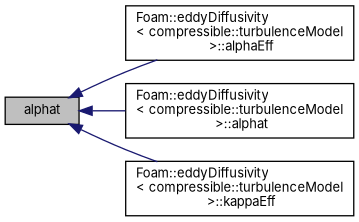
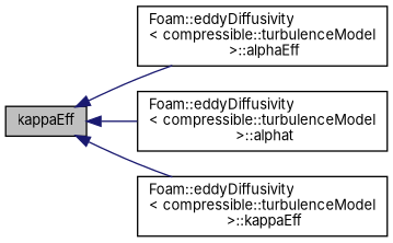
  digraph {
    rankdir=LR
    fontname=Inter
    node [color=black fontname=Inter fontsize=10 shape=record]
    edge [color=midnightblue dir=back fontname=Inter fontsize=10 labelfontname=FreeSans labelfontsize=10 style=solid]
-   n1 [fillcolor=grey75 fontcolor=black height=0.2 label=alphat style=filled width=0.4]
+   n1 [fillcolor=grey75 fontcolor=black height=0.2 label=kappaEff style=filled width=0.4]
    n2 [height=0.2 label="Foam::eddyDiffusivity\l\< compressible::turbulenceModel\l \>::alphaEff" width=0.4]
    n3 [height=0.2 label="Foam::eddyDiffusivity\l\< compressible::turbulenceModel\l \>::alphat" width=0.4]
    n4 [height=0.2 label="Foam::eddyDiffusivity\l\< compressible::turbulenceModel\l \>::kappaEff" width=0.4]
    n1 -> n2
    n1 -> n3
    n1 -> n4
  }
